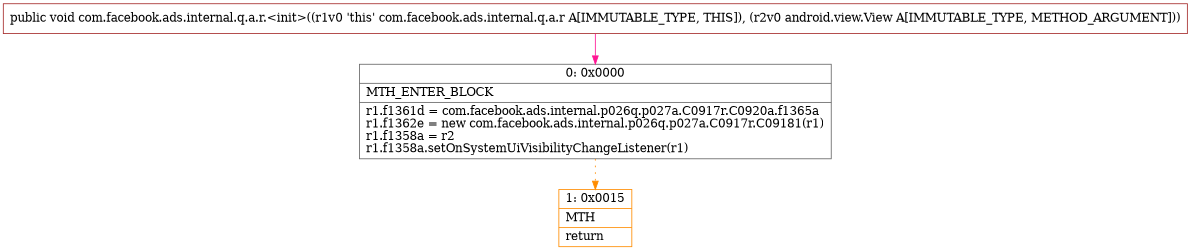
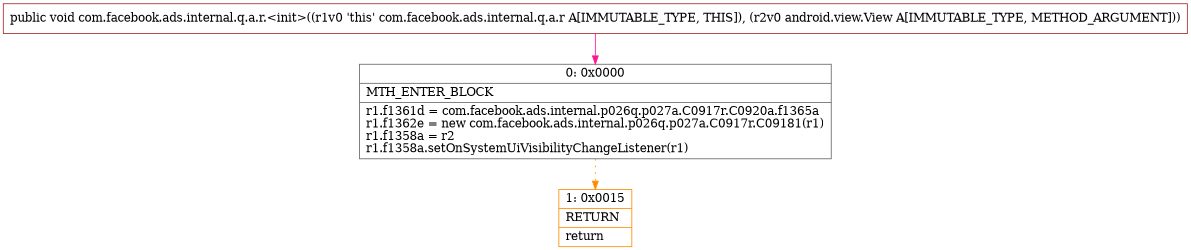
  digraph {
    node [shape=record]
    n1 [label="{0\:\ 0x0000|MTH_ENTER_BLOCK\l|r1.f1361d = com.facebook.ads.internal.p026q.p027a.C0917r.C0920a.f1365a\lr1.f1362e = new com.facebook.ads.internal.p026q.p027a.C0917r.C09181(r1)\lr1.f1358a = r2\lr1.f1358a.setOnSystemUiVisibilityChangeListener(r1)\l}" color=gray40]
-   n2 [label="{1\:\ 0x0015|MTH\l|return\l}" color=darkorange]
+   n2 [label="{1\:\ 0x0015|RETURN\l|return\l}" color=darkorange]
    n3 [label="{public void com.facebook.ads.internal.q.a.r.\<init\>((r1v0 'this' com.facebook.ads.internal.q.a.r A[IMMUTABLE_TYPE, THIS]), (r2v0 android.view.View A[IMMUTABLE_TYPE, METHOD_ARGUMENT])) }" color=brown]
    n1 -> n2 [color=darkorange style=dotted]
    n3 -> n1 [color=deeppink style=solid]
  }
